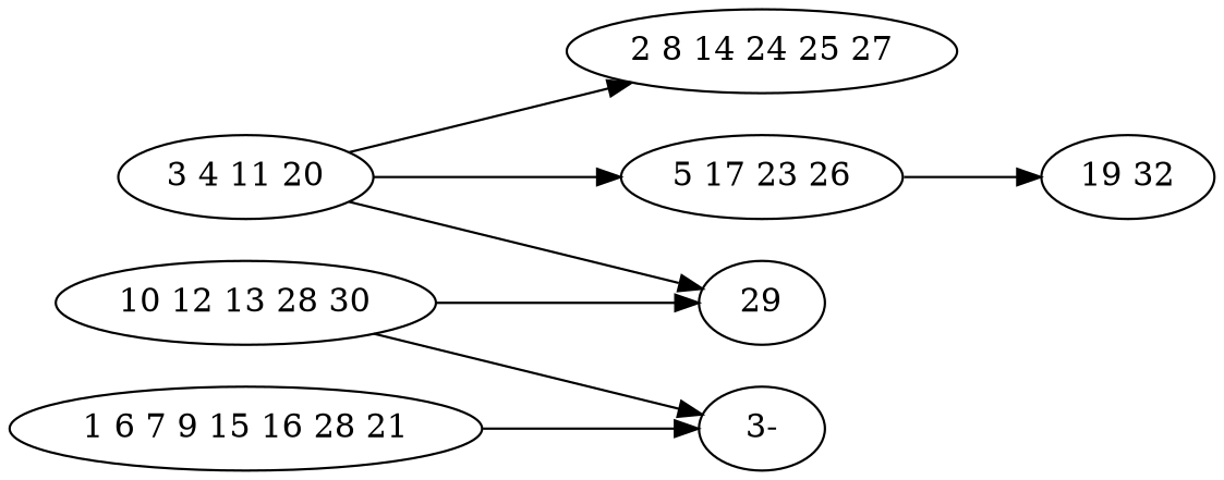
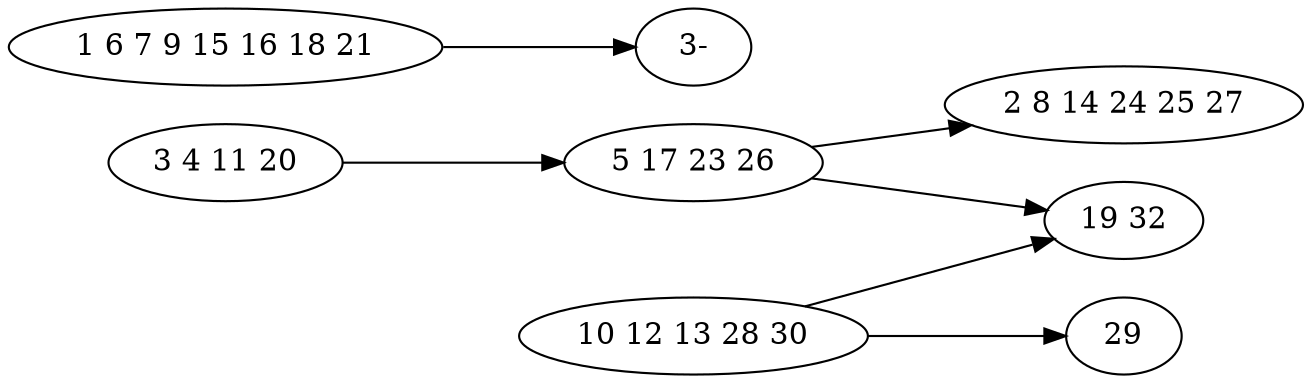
  digraph {
    rankdir=LR
    n1 [label="3 4 11 20"]
    n2 [label=29]
    n3 [label="2 8 14 24 25 27"]
    n4 [label="5 17 23 26"]
    n5 [label="19 32"]
    n6 [label="10 12 13 28 30"]
    n7 [label="3-"]
-   n8 [label="1 6 7 9 15 16 28 21"]
-   n1 -> n2
-   n1 -> n3
+   n8 [label="1 6 7 9 15 16 18 21"]
+   n4 -> n3
    n1 -> n4
    n4 -> n5
    n6 -> n2
-   n6 -> n7
+   n6 -> n5
    n8 -> n7
  }
